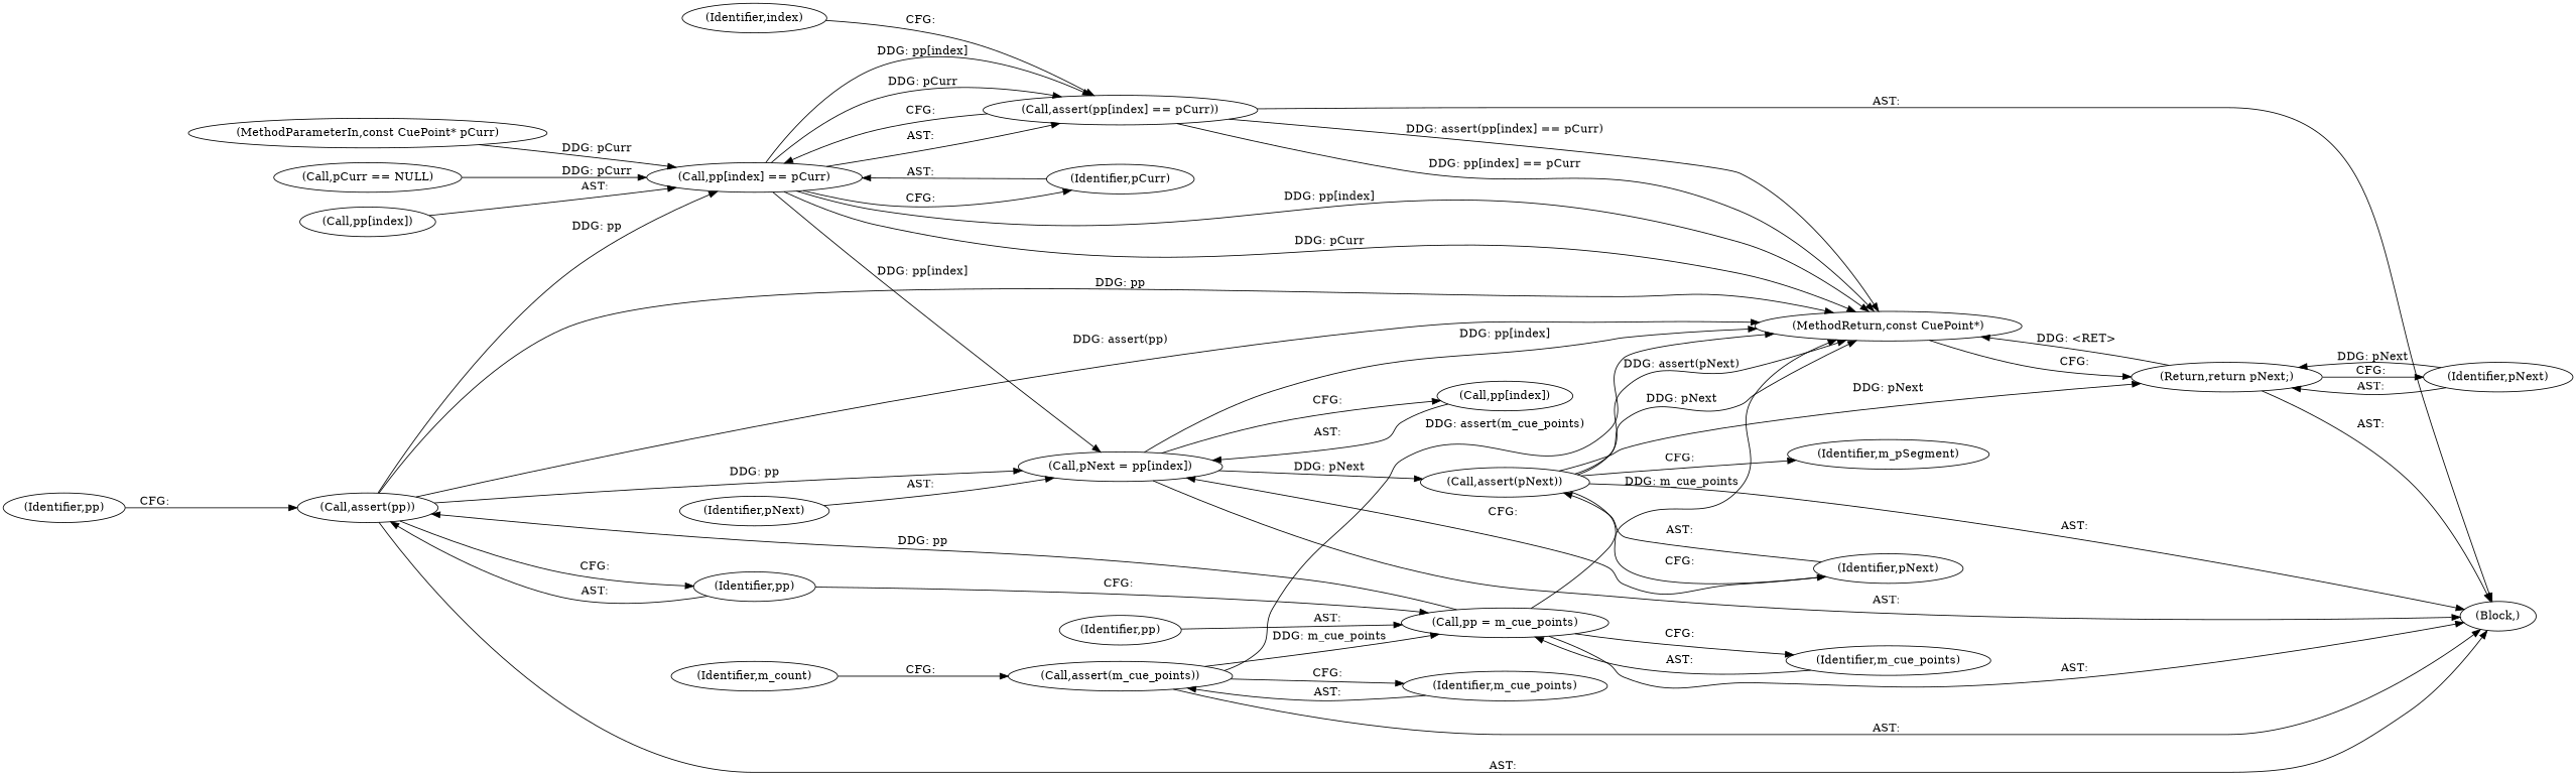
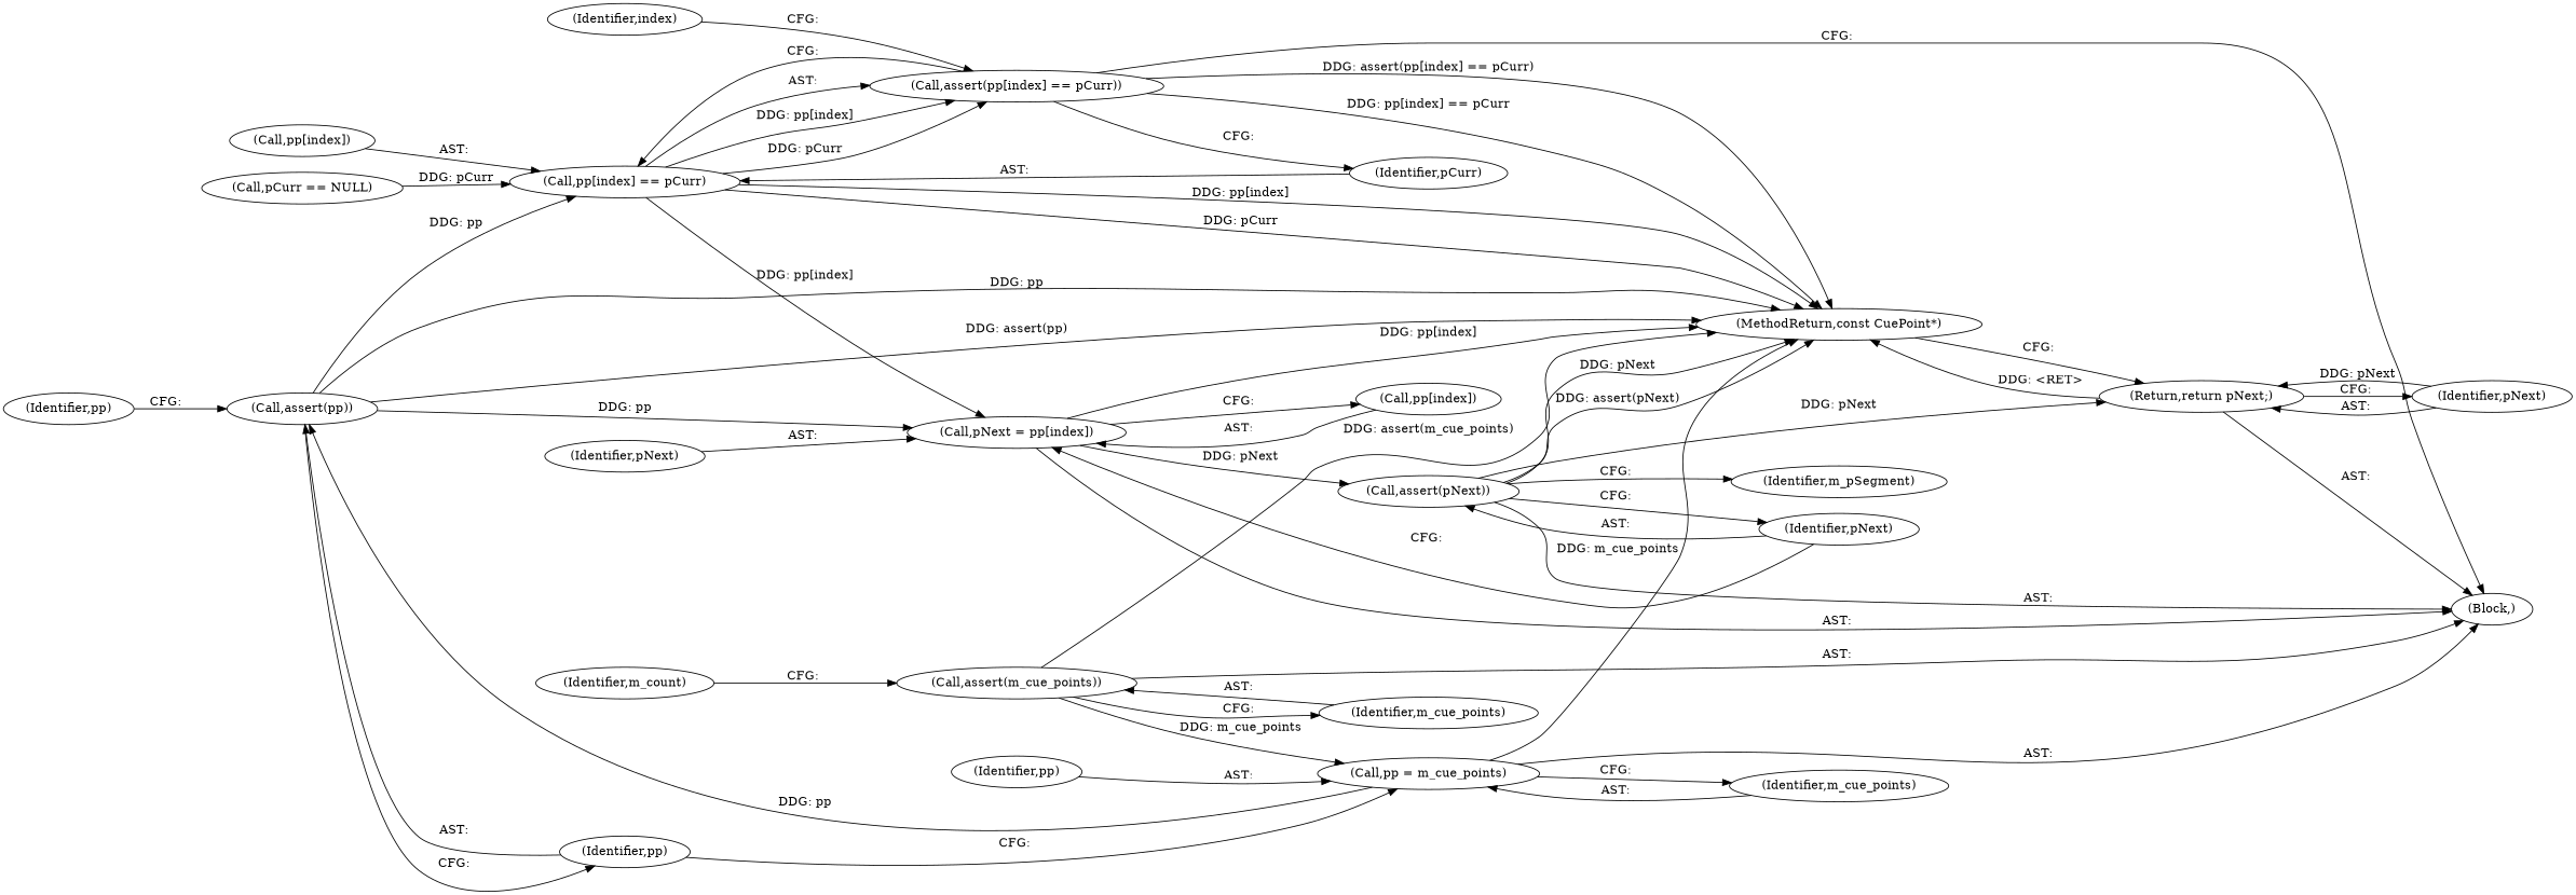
  digraph {
    rankdir=LR
    n1 [label="(Call,assert(pp))"]
    n2 [label="(Call,pp[index] == pCurr)"]
    n3 [label="(Call,pNext = pp[index])"]
    n4 [label="(Block,)"]
    n5 [label="(MethodReturn,const CuePoint*)"]
    n6 [label="(Identifier,pp)"]
    n7 [label="(Call,assert(pp[index] == pCurr))"]
    n8 [label="(Identifier,pCurr)"]
    n9 [label="(Call,assert(pNext))"]
    n10 [label="(Call,pp[index])"]
    n11 [label="(Return,return pNext;)"]
    n12 [label="(Call,pp = m_cue_points)"]
    n13 [label="(Identifier,m_cue_points)"]
    n14 [label="(Call,assert(m_cue_points))"]
    n15 [label="(Identifier,m_cue_points)"]
    n16 [label="(Identifier,pNext)"]
    n17 [label="(Identifier,m_pSegment)"]
    n18 [label="(Identifier,pNext)"]
    n19 [label="(Call,pp[index])"]
-   n20 [label="(MethodParameterIn,const CuePoint* pCurr)"]
    n21 [label="(Identifier,m_count)"]
    n22 [label="(Identifier,pp)"]
    n23 [label="(Identifier,index)"]
    n24 [label="(Call,pCurr == NULL)"]
    n25 [label="(Identifier,pp)"]
    n26 [label="(Identifier,pNext)"]
    n1 -> n2 [label="DDG: pp"]
    n1 -> n3 [label="DDG: pp"]
-   n1 -> n4 [label="AST: "]
    n1 -> n5 [label="DDG: pp"]
    n1 -> n5 [label="DDG: assert(pp)"]
    n1 -> n6 [label="CFG: "]
    n2 -> n3 [label="DDG: pp[index]"]
    n2 -> n5 [label="DDG: pp[index]"]
    n2 -> n5 [label="DDG: pCurr"]
    n2 -> n7 [label="AST: "]
    n2 -> n7 [label="DDG: pp[index]"]
    n2 -> n7 [label="DDG: pCurr"]
-   n2 -> n8 [label="CFG: "]
+   n7 -> n8 [label="CFG: "]
    n3 -> n4 [label="AST: "]
    n3 -> n5 [label="DDG: pp[index]"]
    n3 -> n9 [label="DDG: pNext"]
    n3 -> n10 [label="CFG: "]
    n5 -> n11 [label="CFG: "]
    n6 -> n1 [label="AST: "]
    n6 -> n12 [label="CFG: "]
    n7 -> n2 [label="CFG: "]
-   n7 -> n4 [label="AST: "]
+   n7 -> n4 [label="CFG: "]
    n7 -> n5 [label="DDG: assert(pp[index] == pCurr)"]
    n7 -> n5 [label="DDG: pp[index] == pCurr"]
    n8 -> n2 [label="AST: "]
    n9 -> n4 [label="AST: "]
    n9 -> n5 [label="DDG: assert(pNext)"]
    n9 -> n5 [label="DDG: pNext"]
    n9 -> n11 [label="DDG: pNext"]
    n9 -> n16 [label="CFG: "]
    n9 -> n17 [label="CFG: "]
    n10 -> n3 [label="AST: "]
    n11 -> n4 [label="AST: "]
    n11 -> n5 [label="DDG: <RET>"]
    n11 -> n18 [label="CFG: "]
    n12 -> n1 [label="DDG: pp"]
    n12 -> n4 [label="AST: "]
    n12 -> n5 [label="DDG: m_cue_points"]
    n12 -> n13 [label="CFG: "]
    n13 -> n12 [label="AST: "]
    n14 -> n4 [label="AST: "]
    n14 -> n5 [label="DDG: assert(m_cue_points)"]
    n14 -> n12 [label="DDG: m_cue_points"]
    n14 -> n15 [label="CFG: "]
    n15 -> n14 [label="AST: "]
    n16 -> n3 [label="CFG: "]
    n16 -> n9 [label="AST: "]
    n18 -> n11 [label="AST: "]
    n18 -> n11 [label="DDG: pNext"]
    n19 -> n2 [label="AST: "]
-   n20 -> n2 [label="DDG: pCurr"]
    n21 -> n14 [label="CFG: "]
    n22 -> n1 [label="CFG: "]
    n23 -> n7 [label="CFG: "]
    n24 -> n2 [label="DDG: pCurr"]
    n25 -> n12 [label="AST: "]
    n26 -> n3 [label="AST: "]
  }
